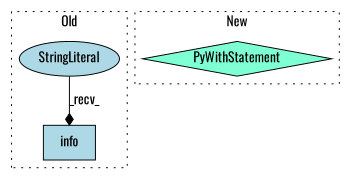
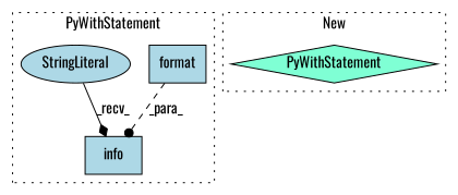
  digraph {
    fontname=Oswald
    node [a=32 fillcolor=lightblue fontname=Oswald shape=box style=filled]
    edge [fontname=Oswald]
    n1 [l="5,1" label=info s="9953,10016"]
+   n2 [l="7,1" label=format s="9989,10015"]
    n3 [a=45 l=12 label=StringLiteral s=9976 shape=ellipse]
    n4 [a=104 fillcolor=aquamarine l="10,2" label=PyWithStatement s="10284,10330" shape=diamond]
    subgraph cluster_1 {
-     label=Old
+     label=PyWithStatement
      style=dotted
      n1
+     n2
      n3
    }
    subgraph cluster_2 {
      label=New
      style=dotted
      n4
    }
+   n2 -> n1 [arrowhead=dot label=_para_ style=dashed]
    n3 -> n1 [arrowhead=diamond label=_recv_ style=solid]
  }
